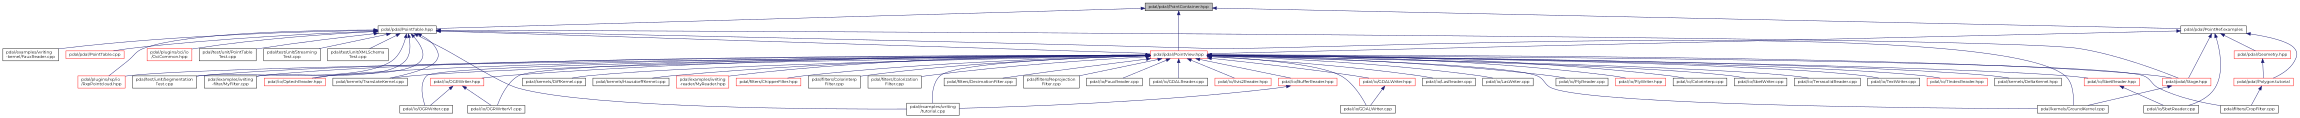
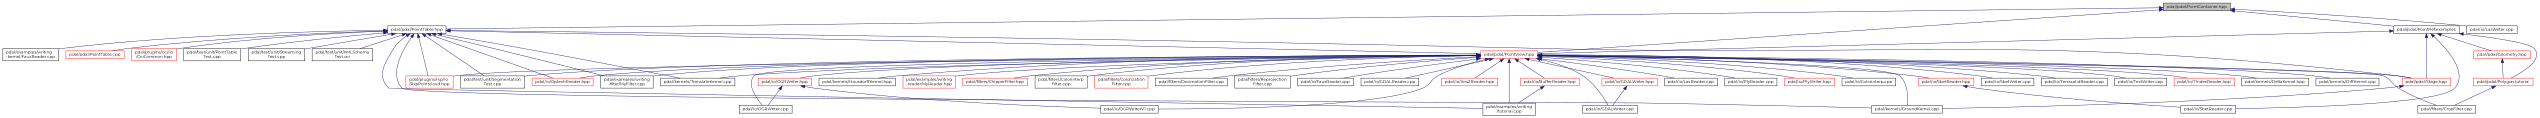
  digraph {
    fontname=Montserrat
    node [color=black fillcolor=white fontname=Montserrat fontsize=10 shape=record style=filled]
    edge [color=midnightblue dir=back fontname=Montserrat fontsize=10 labelfontname=Helvetica labelfontsize=10 style=solid]
    n1 [fillcolor=grey75 fontcolor=black height=0.2 label="pdal/pdal/PointContainer.hpp" width=0.4]
    n2 [height=0.2 label="pdal/pdal/PointRef.examples" width=0.4]
    n3 [color=red height=0.2 label="pdal/pdal/PointView.hpp" width=0.4]
    n4 [height=0.2 label="pdal/pdal/PointTable.hpp" width=0.4]
    n5 [height=0.2 label="pdal/io/SbetReader.cpp" width=0.4]
    n6 [color=red height=0.2 label="pdal/pdal/Geometry.hpp" width=0.4]
    n7 [color=red height=0.2 label="pdal/pdal/Polygon.tutorial" width=0.4]
    n8 [color=red height=0.2 label="pdal/pdal/Stage.hpp" width=0.4]
    n9 [height=0.2 label="pdal/filters/CropFilter.cpp" width=0.4]
    n10 [height=0.2 label="pdal/examples/writing\l/tutorial.cpp" width=0.4]
    n11 [height=0.2 label="pdal/examples/writing\l-filter/MyFilter.cpp" width=0.4]
    n12 [color=red height=0.2 label="pdal/examples/writing\l-reader/MyReader.hpp" width=0.4]
    n13 [color=red height=0.2 label="pdal/filters/ChipperFilter.hpp" width=0.4]
    n14 [height=0.2 label="pdal/filters/Colorinterp\lFilter.cpp" width=0.4]
-   n15 [height=0.2 label="pdal/filters/Colorization\lFilter.cpp" width=0.4]
+   n15 [color=red height=0.2 label="pdal/filters/Colorization\lFilter.cpp" width=0.4]
    n16 [height=0.2 label="pdal/filters/DecimationFilter.cpp" width=0.4]
    n17 [height=0.2 label="pdal/filters/Reprojection\lFilter.cpp" width=0.4]
    n18 [color=red height=0.2 label="pdal/io/BufferReader.hpp" width=0.4]
    n19 [height=0.2 label="pdal/io/FauxReader.cpp" width=0.4]
    n20 [height=0.2 label="pdal/io/GDALReader.cpp" width=0.4]
    n21 [color=red height=0.2 label="pdal/io/GDALWriter.hpp" width=0.4]
    n22 [height=0.2 label="pdal/io/GDALWriter.cpp" width=0.4]
    n23 [color=red height=0.2 label="pdal/io/Ilvis2Reader.hpp" width=0.4]
    n24 [height=0.2 label="pdal/io/LasReader.cpp" width=0.4]
    n25 [height=0.2 label="pdal/io/LasWriter.cpp" width=0.4]
    n26 [color=red height=0.2 label="pdal/io/OGRWriter.hpp" width=0.4]
    n27 [height=0.2 label="pdal/io/OGRWriter.cpp" width=0.4]
    n28 [height=0.2 label="pdal/io/OGRWriterV1.cpp" width=0.4]
    n29 [color=red height=0.2 label="pdal/io/OptechReader.hpp" width=0.4]
    n30 [height=0.2 label="pdal/io/PlyReader.cpp" width=0.4]
    n31 [color=red height=0.2 label="pdal/io/PlyWriter.hpp" width=0.4]
    n32 [height=0.2 label="pdal/io/Colorinterp.cpp" width=0.4]
    n33 [color=red height=0.2 label="pdal/io/SbetReader.hpp" width=0.4]
    n34 [height=0.2 label="pdal/io/SbetWriter.cpp" width=0.4]
    n35 [height=0.2 label="pdal/io/TerrasolidReader.cpp" width=0.4]
    n36 [height=0.2 label="pdal/io/TextWriter.cpp" width=0.4]
    n37 [color=red height=0.2 label="pdal/io/TIndexReader.hpp" width=0.4]
    n38 [height=0.2 label="pdal/kernels/DeltaKernel.hpp" width=0.4]
    n39 [height=0.2 label="pdal/kernels/DiffKernel.cpp" width=0.4]
    n40 [height=0.2 label="pdal/kernels/GroundKernel.cpp" width=0.4]
-   n41 [height=0.2 label="pdal/kernels/HausdorffKernel.cpp" width=0.4]
+   n41 [height=0.2 label="pdal/kernels/HausdorffKernel.hpp" width=0.4]
    n42 [height=0.2 label="pdal/kernels/TranslateKernel.cpp" width=0.4]
    n43 [color=red height=0.2 label="pdal/plugins/rxp/io\l/RxpPointcloud.hpp" width=0.4]
    n44 [height=0.2 label="pdal/test/unit/Segmentation\lTest.cpp" width=0.4]
    n45 [height=0.2 label="pdal/examples/writing\l-kernel/FauxReader.cpp" width=0.4]
    n46 [color=red height=0.2 label="pdal/pdal/PointTable.cpp" width=0.4]
    n47 [color=red height=0.2 label="pdal/plugins/oci/io\l/OciCommon.hpp" width=0.4]
    n48 [height=0.2 label="pdal/test/unit/PointTable\lTest.cpp" width=0.4]
    n49 [height=0.2 label="pdal/test/unit/Streaming\lTest.cpp" width=0.4]
-   n50 [height=0.2 label="pdal/test/unit/XMLSchema\lTest.cpp" width=0.4]
+   n50 [height=0.2 label="pdal/test/unit/XMLSchema\lTest.oci" width=0.4]
    n1 -> n2
    n1 -> n3
    n1 -> n4
    n2 -> n3
    n2 -> n5
    n2 -> n6
    n2 -> n7
    n2 -> n8
    n3 -> n8
    n3 -> n9
    n3 -> n10
    n3 -> n11
    n3 -> n12
    n3 -> n13
    n3 -> n14
    n3 -> n15
    n3 -> n16
    n3 -> n17
    n3 -> n18
    n3 -> n19
    n3 -> n20
    n3 -> n21
    n3 -> n22
    n3 -> n23
    n3 -> n24
-   n3 -> n25
+   n1 -> n25
    n3 -> n26
    n3 -> n27
    n3 -> n28
    n3 -> n29
    n3 -> n30
    n3 -> n31
    n3 -> n32
    n3 -> n33
    n3 -> n34
    n3 -> n35
    n3 -> n36
    n3 -> n37
    n3 -> n38
    n3 -> n39
    n3 -> n40
    n3 -> n41
    n3 -> n42
    n3 -> n43
    n3 -> n44
    n4 -> n3
    n4 -> n8
    n4 -> n10
    n4 -> n11
    n4 -> n29
    n4 -> n40
    n4 -> n42
    n4 -> n43
    n4 -> n44
    n4 -> n45
    n4 -> n46
    n4 -> n47
    n4 -> n48
    n4 -> n49
    n4 -> n50
    n6 -> n7
    n7 -> n9
    n8 -> n40
    n18 -> n10
    n21 -> n22
    n26 -> n27
    n26 -> n28
    n33 -> n5
  }
